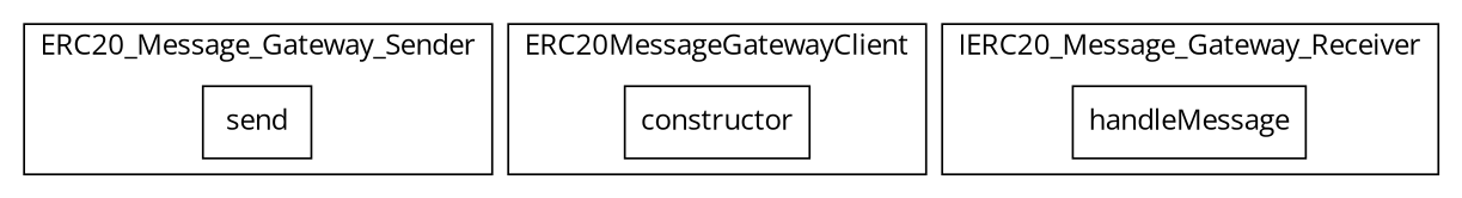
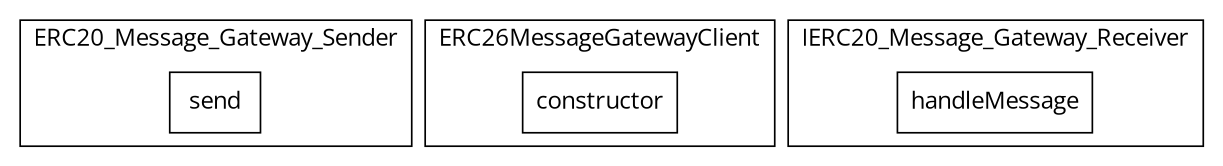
  strict digraph {
    rankdir=TB
    fontname="Open Sans"
    node [shape=box fontname="Open Sans"]
    n1 [label=send]
    n2 [label=constructor]
    n3 [label=handleMessage]
    subgraph cluster_1 {
      label=ERC20_Message_Gateway_Sender
      n1
    }
    subgraph cluster_2 {
-     label=ERC20MessageGatewayClient
+     label=ERC26MessageGatewayClient
      n2
    }
    subgraph cluster_3 {
      label=IERC20_Message_Gateway_Receiver
      n3
    }
    subgraph cluster_4 {
      label="[Solidity]"
    }
  }
